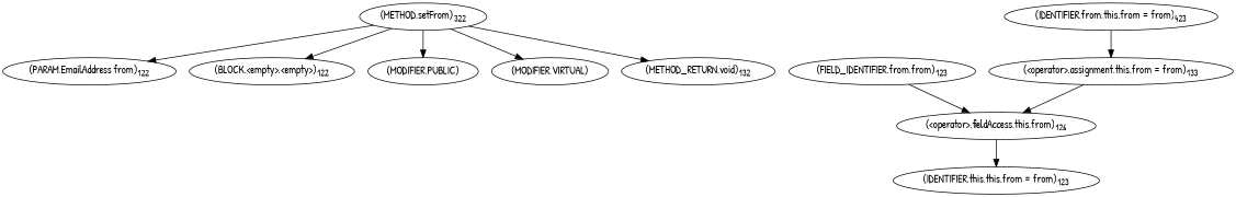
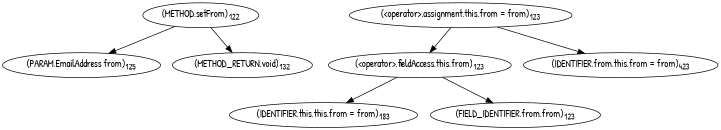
  digraph {
    fontname="Patrick Hand"
    node [fontname="Patrick Hand"]
    edge [fontname="Patrick Hand"]
-   n1 [label=<(METHOD,setFrom)<SUB>322</SUB>>]
-   n2 [label=<(PARAM,EmailAddress from)<SUB>122</SUB>>]
-   n3 [label=<(BLOCK,&lt;empty&gt;,&lt;empty&gt;)<SUB>122</SUB>>]
-   n4 [label=<(MODIFIER,PUBLIC)>]
-   n5 [label=<(MODIFIER,VIRTUAL)>]
+   n1 [label=<(METHOD,setFrom)<SUB>122</SUB>>]
+   n2 [label=<(PARAM,EmailAddress from)<SUB>125</SUB>>]
    n6 [label=<(METHOD_RETURN,void)<SUB>132</SUB>>]
-   n7 [label=<(&lt;operator&gt;.assignment,this.from = from)<SUB>133</SUB>>]
-   n8 [label=<(&lt;operator&gt;.fieldAccess,this.from)<SUB>126</SUB>>]
+   n7 [label=<(&lt;operator&gt;.assignment,this.from = from)<SUB>123</SUB>>]
+   n8 [label=<(&lt;operator&gt;.fieldAccess,this.from)<SUB>123</SUB>>]
    n9 [label=<(IDENTIFIER,from,this.from = from)<SUB>423</SUB>>]
-   n10 [label=<(IDENTIFIER,this,this.from = from)<SUB>123</SUB>>]
+   n10 [label=<(IDENTIFIER,this,this.from = from)<SUB>183</SUB>>]
    n11 [label=<(FIELD_IDENTIFIER,from,from)<SUB>123</SUB>>]
    n1 -> n2
-   n1 -> n3
-   n1 -> n4
-   n1 -> n5
    n1 -> n6
    n7 -> n8
-   n9 -> n7
+   n7 -> n9
    n8 -> n10
-   n11 -> n8
+   n8 -> n11
  }
